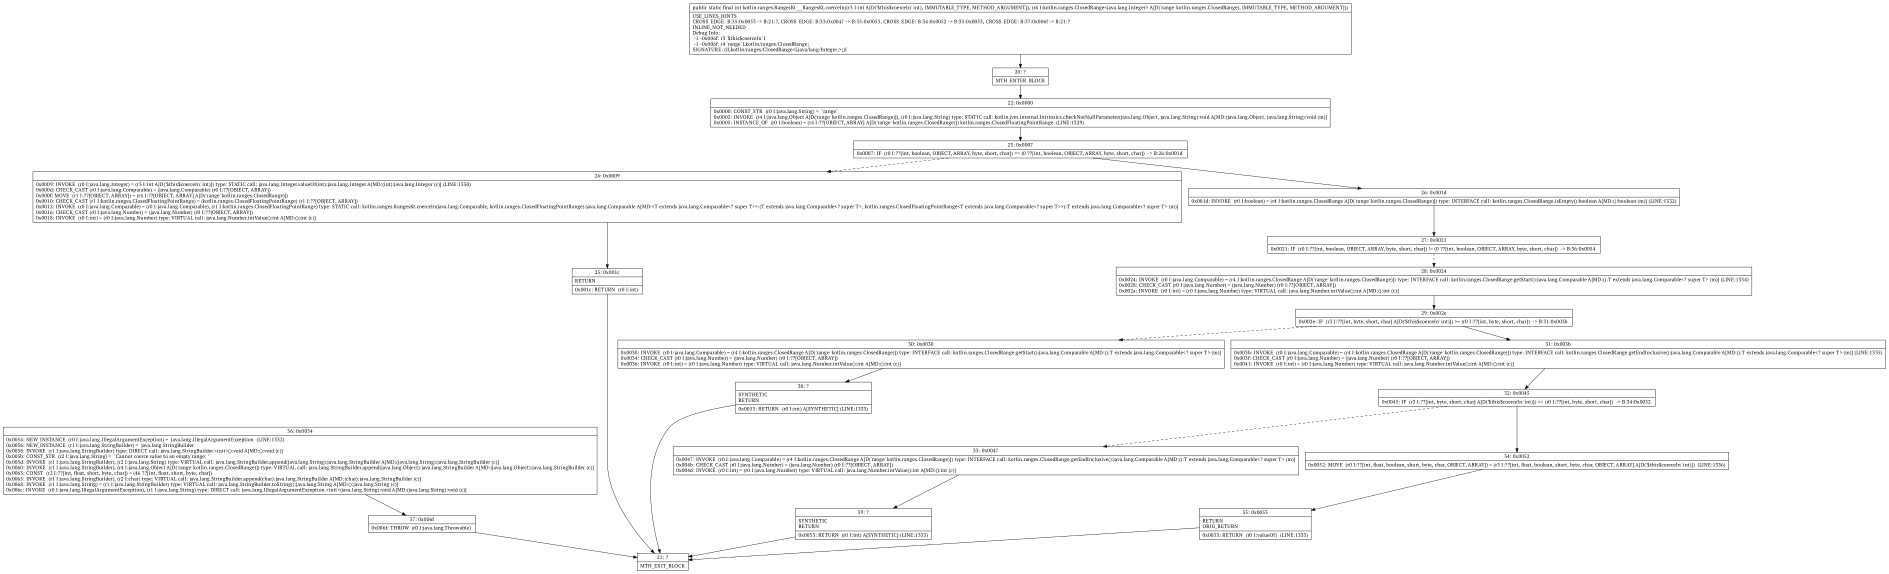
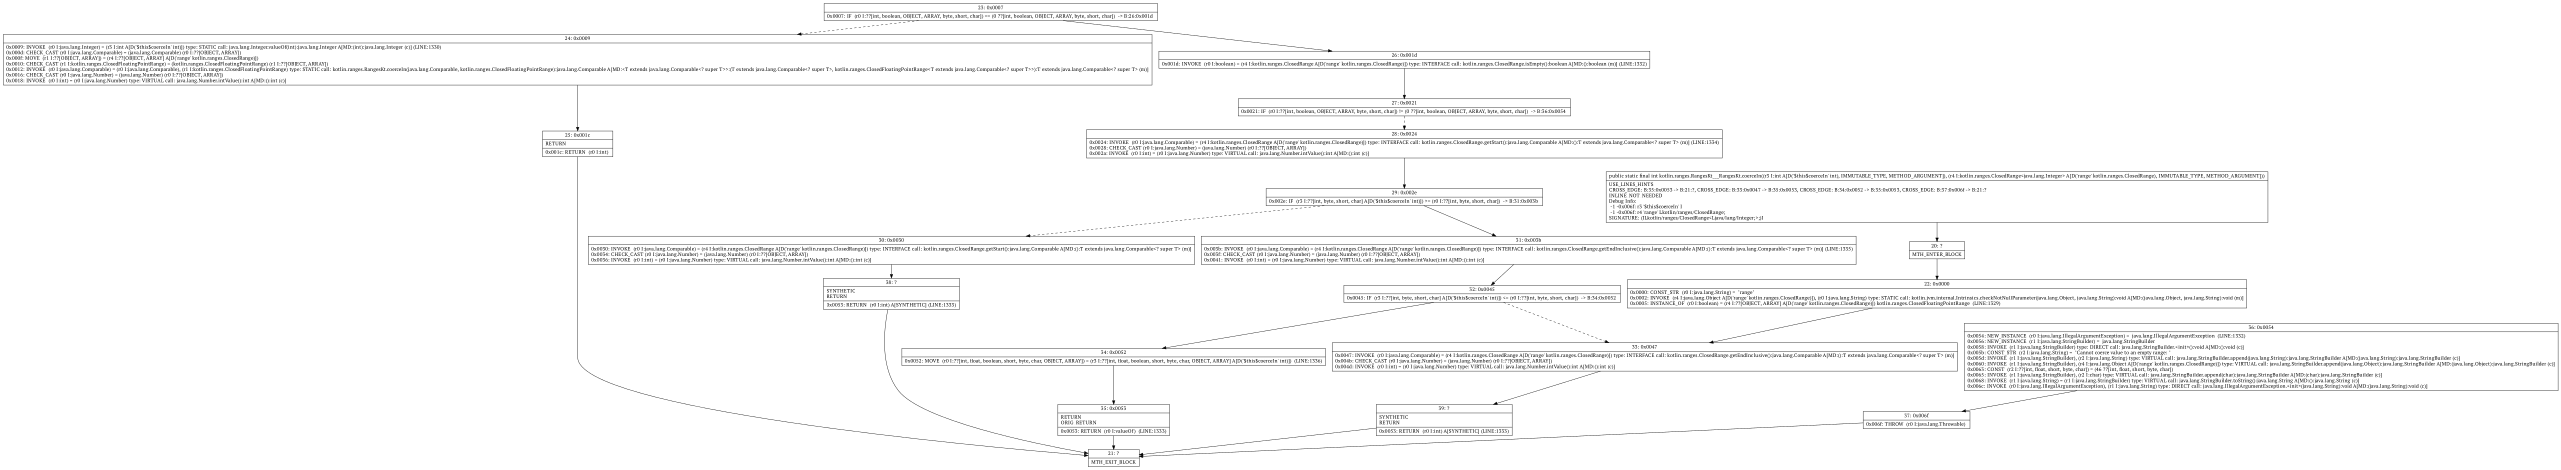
  digraph {
    fontname="PT Serif"
    node [fontname="PT Serif" shape=record]
    edge [fontname="PT Serif"]
    n1 [label="{20\:\ ?|MTH_ENTER_BLOCK\l}"]
    n2 [label="{22\:\ 0x0000|0x0000: CONST_STR  (r0 I:java.lang.String) =  \"range\" \l0x0002: INVOKE  (r4 I:java.lang.Object A[D('range' kotlin.ranges.ClosedRange)]), (r0 I:java.lang.String) type: STATIC call: kotlin.jvm.internal.Intrinsics.checkNotNullParameter(java.lang.Object, java.lang.String):void A[MD:(java.lang.Object, java.lang.String):void (m)]\l0x0005: INSTANCE_OF  (r0 I:boolean) = (r4 I:??[OBJECT, ARRAY] A[D('range' kotlin.ranges.ClosedRange)]) kotlin.ranges.ClosedFloatingPointRange  (LINE:1329)\l}"]
    n3 [label="{23\:\ 0x0007|0x0007: IF  (r0 I:??[int, boolean, OBJECT, ARRAY, byte, short, char]) == (0 ??[int, boolean, OBJECT, ARRAY, byte, short, char])  \-\> B:26:0x001d \l}"]
    n4 [label="{24\:\ 0x0009|0x0009: INVOKE  (r0 I:java.lang.Integer) = (r3 I:int A[D('$this$coerceIn' int)]) type: STATIC call: java.lang.Integer.valueOf(int):java.lang.Integer A[MD:(int):java.lang.Integer (c)] (LINE:1330)\l0x000d: CHECK_CAST (r0 I:java.lang.Comparable) = (java.lang.Comparable) (r0 I:??[OBJECT, ARRAY]) \l0x000f: MOVE  (r1 I:??[OBJECT, ARRAY]) = (r4 I:??[OBJECT, ARRAY] A[D('range' kotlin.ranges.ClosedRange)]) \l0x0010: CHECK_CAST (r1 I:kotlin.ranges.ClosedFloatingPointRange) = (kotlin.ranges.ClosedFloatingPointRange) (r1 I:??[OBJECT, ARRAY]) \l0x0012: INVOKE  (r0 I:java.lang.Comparable) = (r0 I:java.lang.Comparable), (r1 I:kotlin.ranges.ClosedFloatingPointRange) type: STATIC call: kotlin.ranges.RangesKt.coerceIn(java.lang.Comparable, kotlin.ranges.ClosedFloatingPointRange):java.lang.Comparable A[MD:\<T extends java.lang.Comparable\<? super T\>\>:(T extends java.lang.Comparable\<? super T\>, kotlin.ranges.ClosedFloatingPointRange\<T extends java.lang.Comparable\<? super T\>\>):T extends java.lang.Comparable\<? super T\> (m)]\l0x0016: CHECK_CAST (r0 I:java.lang.Number) = (java.lang.Number) (r0 I:??[OBJECT, ARRAY]) \l0x0018: INVOKE  (r0 I:int) = (r0 I:java.lang.Number) type: VIRTUAL call: java.lang.Number.intValue():int A[MD:():int (c)]\l}"]
    n5 [label="{26\:\ 0x001d|0x001d: INVOKE  (r0 I:boolean) = (r4 I:kotlin.ranges.ClosedRange A[D('range' kotlin.ranges.ClosedRange)]) type: INTERFACE call: kotlin.ranges.ClosedRange.isEmpty():boolean A[MD:():boolean (m)] (LINE:1332)\l}"]
    n6 [label="{25\:\ 0x001c|RETURN\l|0x001c: RETURN  (r0 I:int) \l}"]
    n7 [label="{27\:\ 0x0021|0x0021: IF  (r0 I:??[int, boolean, OBJECT, ARRAY, byte, short, char]) != (0 ??[int, boolean, OBJECT, ARRAY, byte, short, char])  \-\> B:36:0x0054 \l}"]
    n8 [label="{21\:\ ?|MTH_EXIT_BLOCK\l}"]
    n9 [label="{28\:\ 0x0024|0x0024: INVOKE  (r0 I:java.lang.Comparable) = (r4 I:kotlin.ranges.ClosedRange A[D('range' kotlin.ranges.ClosedRange)]) type: INTERFACE call: kotlin.ranges.ClosedRange.getStart():java.lang.Comparable A[MD:():T extends java.lang.Comparable\<? super T\> (m)] (LINE:1334)\l0x0028: CHECK_CAST (r0 I:java.lang.Number) = (java.lang.Number) (r0 I:??[OBJECT, ARRAY]) \l0x002a: INVOKE  (r0 I:int) = (r0 I:java.lang.Number) type: VIRTUAL call: java.lang.Number.intValue():int A[MD:():int (c)]\l}"]
    n10 [label="{29\:\ 0x002e|0x002e: IF  (r3 I:??[int, byte, short, char] A[D('$this$coerceIn' int)]) \>= (r0 I:??[int, byte, short, char])  \-\> B:31:0x003b \l}"]
    n11 [label="{36\:\ 0x0054|0x0054: NEW_INSTANCE  (r0 I:java.lang.IllegalArgumentException) =  java.lang.IllegalArgumentException  (LINE:1332)\l0x0056: NEW_INSTANCE  (r1 I:java.lang.StringBuilder) =  java.lang.StringBuilder \l0x0058: INVOKE  (r1 I:java.lang.StringBuilder) type: DIRECT call: java.lang.StringBuilder.\<init\>():void A[MD:():void (c)]\l0x005b: CONST_STR  (r2 I:java.lang.String) =  \"Cannot coerce value to an empty range: \" \l0x005d: INVOKE  (r1 I:java.lang.StringBuilder), (r2 I:java.lang.String) type: VIRTUAL call: java.lang.StringBuilder.append(java.lang.String):java.lang.StringBuilder A[MD:(java.lang.String):java.lang.StringBuilder (c)]\l0x0060: INVOKE  (r1 I:java.lang.StringBuilder), (r4 I:java.lang.Object A[D('range' kotlin.ranges.ClosedRange)]) type: VIRTUAL call: java.lang.StringBuilder.append(java.lang.Object):java.lang.StringBuilder A[MD:(java.lang.Object):java.lang.StringBuilder (c)]\l0x0063: CONST  (r2 I:??[int, float, short, byte, char]) = (46 ??[int, float, short, byte, char]) \l0x0065: INVOKE  (r1 I:java.lang.StringBuilder), (r2 I:char) type: VIRTUAL call: java.lang.StringBuilder.append(char):java.lang.StringBuilder A[MD:(char):java.lang.StringBuilder (c)]\l0x0068: INVOKE  (r1 I:java.lang.String) = (r1 I:java.lang.StringBuilder) type: VIRTUAL call: java.lang.StringBuilder.toString():java.lang.String A[MD:():java.lang.String (c)]\l0x006c: INVOKE  (r0 I:java.lang.IllegalArgumentException), (r1 I:java.lang.String) type: DIRECT call: java.lang.IllegalArgumentException.\<init\>(java.lang.String):void A[MD:(java.lang.String):void (c)]\l}"]
    n12 [label="{37\:\ 0x006f|0x006f: THROW  (r0 I:java.lang.Throwable) \l}"]
    n13 [label="{30\:\ 0x0030|0x0030: INVOKE  (r0 I:java.lang.Comparable) = (r4 I:kotlin.ranges.ClosedRange A[D('range' kotlin.ranges.ClosedRange)]) type: INTERFACE call: kotlin.ranges.ClosedRange.getStart():java.lang.Comparable A[MD:():T extends java.lang.Comparable\<? super T\> (m)]\l0x0034: CHECK_CAST (r0 I:java.lang.Number) = (java.lang.Number) (r0 I:??[OBJECT, ARRAY]) \l0x0036: INVOKE  (r0 I:int) = (r0 I:java.lang.Number) type: VIRTUAL call: java.lang.Number.intValue():int A[MD:():int (c)]\l}"]
    n14 [label="{31\:\ 0x003b|0x003b: INVOKE  (r0 I:java.lang.Comparable) = (r4 I:kotlin.ranges.ClosedRange A[D('range' kotlin.ranges.ClosedRange)]) type: INTERFACE call: kotlin.ranges.ClosedRange.getEndInclusive():java.lang.Comparable A[MD:():T extends java.lang.Comparable\<? super T\> (m)] (LINE:1335)\l0x003f: CHECK_CAST (r0 I:java.lang.Number) = (java.lang.Number) (r0 I:??[OBJECT, ARRAY]) \l0x0041: INVOKE  (r0 I:int) = (r0 I:java.lang.Number) type: VIRTUAL call: java.lang.Number.intValue():int A[MD:():int (c)]\l}"]
    n15 [label="{38\:\ ?|SYNTHETIC\lRETURN\l|0x0053: RETURN  (r0 I:int) A[SYNTHETIC] (LINE:1333)\l}"]
    n16 [label="{32\:\ 0x0045|0x0045: IF  (r3 I:??[int, byte, short, char] A[D('$this$coerceIn' int)]) \<= (r0 I:??[int, byte, short, char])  \-\> B:34:0x0052 \l}"]
    n17 [label="{33\:\ 0x0047|0x0047: INVOKE  (r0 I:java.lang.Comparable) = (r4 I:kotlin.ranges.ClosedRange A[D('range' kotlin.ranges.ClosedRange)]) type: INTERFACE call: kotlin.ranges.ClosedRange.getEndInclusive():java.lang.Comparable A[MD:():T extends java.lang.Comparable\<? super T\> (m)]\l0x004b: CHECK_CAST (r0 I:java.lang.Number) = (java.lang.Number) (r0 I:??[OBJECT, ARRAY]) \l0x004d: INVOKE  (r0 I:int) = (r0 I:java.lang.Number) type: VIRTUAL call: java.lang.Number.intValue():int A[MD:():int (c)]\l}"]
    n18 [label="{34\:\ 0x0052|0x0052: MOVE  (r0 I:??[int, float, boolean, short, byte, char, OBJECT, ARRAY]) = (r3 I:??[int, float, boolean, short, byte, char, OBJECT, ARRAY] A[D('$this$coerceIn' int)])  (LINE:1336)\l}"]
    n19 [label="{39\:\ ?|SYNTHETIC\lRETURN\l|0x0053: RETURN  (r0 I:int) A[SYNTHETIC] (LINE:1333)\l}"]
    n20 [label="{35\:\ 0x0053|RETURN\lORIG_RETURN\l|0x0053: RETURN  (r0 I:valueOf)  (LINE:1333)\l}"]
    n21 [label="{public static final int kotlin.ranges.RangesKt___RangesKt.coerceIn((r3 I:int A[D('$this$coerceIn' int), IMMUTABLE_TYPE, METHOD_ARGUMENT]), (r4 I:kotlin.ranges.ClosedRange\<java.lang.Integer\> A[D('range' kotlin.ranges.ClosedRange), IMMUTABLE_TYPE, METHOD_ARGUMENT]))  | USE_LINES_HINTS\lCROSS_EDGE: B:35:0x0053 \-\> B:21:?, CROSS_EDGE: B:33:0x0047 \-\> B:35:0x0053, CROSS_EDGE: B:34:0x0052 \-\> B:35:0x0053, CROSS_EDGE: B:37:0x006f \-\> B:21:?\lINLINE_NOT_NEEDED\lDebug Info:\l  \-1 \-0x006f: r3 '$this$coerceIn' I\l  \-1 \-0x006f: r4 'range' Lkotlin\/ranges\/ClosedRange;\lSIGNATURE: (ILkotlin\/ranges\/ClosedRange\<Ljava\/lang\/Integer;\>;)I\l}"]
    n1 -> n2
-   n2 -> n3
+   n2 -> n17
    n3 -> n4 [style=dashed]
    n3 -> n5
    n4 -> n6
    n5 -> n7
    n6 -> n8
    n7 -> n9 [style=dashed]
    n9 -> n10
    n10 -> n13 [style=dashed]
    n10 -> n14
    n11 -> n12
    n12 -> n8
    n13 -> n15
    n14 -> n16
    n15 -> n8
    n16 -> n17 [style=dashed]
    n16 -> n18
    n17 -> n19
    n18 -> n20
    n19 -> n8
    n20 -> n8
    n21 -> n1
  }
